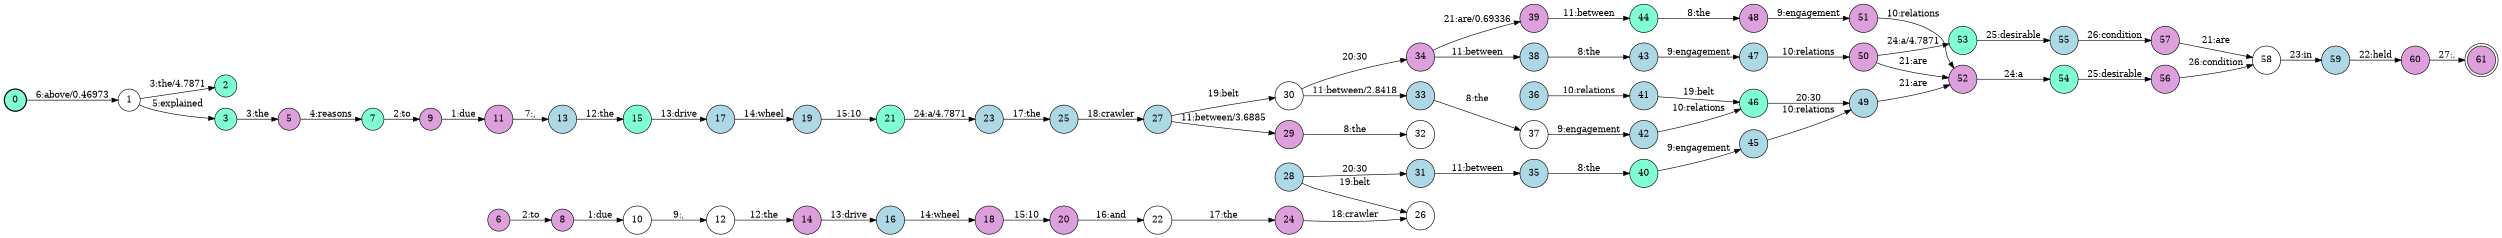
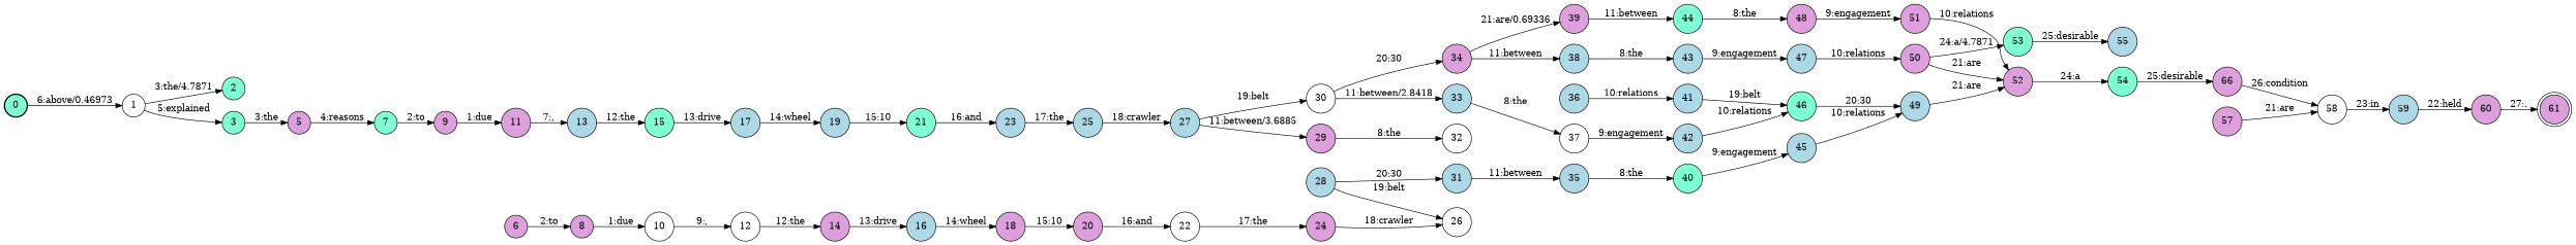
  digraph {
    nodesep=0.25
    rankdir=LR
    ranksep=0.4
    node [fillcolor=lightblue fontsize=14 shape=circle style="solid,filled"]
    edge [fontsize=14]
    n1 [fillcolor=aquamarine label=0 style="bold,filled"]
    n2 [fillcolor=white label=1]
    n3 [fillcolor=aquamarine label=2]
    n4 [fillcolor=aquamarine label=3]
    n5 [fillcolor=plum label=5]
    n6 [fillcolor=aquamarine label=7]
    n7 [fillcolor=plum label=6]
    n8 [fillcolor=plum label=8]
    n9 [fillcolor=plum label=9]
    n10 [fillcolor=white label=10]
    n11 [fillcolor=plum label=11]
    n12 [fillcolor=white label=12]
    n13 [label=13]
    n14 [fillcolor=plum label=14]
    n15 [fillcolor=aquamarine label=15]
    n16 [label=16]
    n17 [label=17]
    n18 [fillcolor=plum label=18]
    n19 [label=19]
    n20 [fillcolor=plum label=20]
    n21 [fillcolor=aquamarine label=21]
    n22 [fillcolor=white label=22]
    n23 [label=23]
    n24 [fillcolor=plum label=24]
    n25 [label=25]
    n26 [fillcolor=white label=26]
    n27 [label=27]
    n28 [fillcolor=plum label=29]
    n29 [fillcolor=white label=30]
    n30 [label=28]
    n31 [label=31]
    n32 [fillcolor=white label=32]
    n33 [label=33]
    n34 [fillcolor=plum label=34]
    n35 [label=35]
    n36 [fillcolor=white label=37]
    n37 [label=38]
    n38 [fillcolor=plum label=39]
    n39 [fillcolor=aquamarine label=40]
    n40 [label=36]
    n41 [label=41]
    n42 [label=42]
    n43 [label=43]
    n44 [fillcolor=aquamarine label=44]
    n45 [label=45]
    n46 [fillcolor=aquamarine label=46]
    n47 [label=47]
    n48 [fillcolor=plum label=48]
    n49 [label=49]
    n50 [fillcolor=plum label=50]
    n51 [fillcolor=plum label=51]
    n52 [fillcolor=plum label=52]
    n53 [fillcolor=aquamarine label=53]
    n54 [fillcolor=aquamarine label=54]
    n55 [label=55]
-   n56 [fillcolor=plum label=56]
+   n56 [fillcolor=plum label=66]
    n57 [fillcolor=plum label=57]
    n58 [fillcolor=white label=58]
    n59 [label=59]
    n60 [fillcolor=plum label=60]
    n61 [fillcolor=plum label=61 shape=doublecircle]
    n1 -> n2 [label="6:above/0.46973"]
    n2 -> n3 [label="3:the/4.7871"]
    n2 -> n4 [label="5:explained"]
    n4 -> n5 [label="3:the"]
    n5 -> n6 [label="4:reasons"]
    n6 -> n9 [label="2:to"]
    n7 -> n8 [label="2:to"]
    n8 -> n10 [label="1:due"]
    n9 -> n11 [label="1:due"]
    n10 -> n12 [label="9:,"]
    n11 -> n13 [label="7:,"]
    n12 -> n14 [label="12:the"]
    n13 -> n15 [label="12:the"]
    n14 -> n16 [label="13:drive"]
    n15 -> n17 [label="13:drive"]
    n16 -> n18 [label="14:wheel"]
    n17 -> n19 [label="14:wheel"]
    n18 -> n20 [label="15:10"]
    n19 -> n21 [label="15:10"]
    n20 -> n22 [label="16:and"]
-   n21 -> n23 [label="24:a/4.7871"]
+   n21 -> n23 [label="16:and"]
    n22 -> n24 [label="17:the"]
    n23 -> n25 [label="17:the"]
    n24 -> n26 [label="18:crawler"]
    n25 -> n27 [label="18:crawler"]
    n27 -> n28 [label="11:between/3.6885"]
    n27 -> n29 [label="19:belt"]
    n28 -> n32 [label="8:the"]
    n29 -> n33 [label="11:between/2.8418"]
    n29 -> n34 [label="20:30"]
    n30 -> n26 [label="19:belt"]
    n30 -> n31 [label="20:30"]
    n31 -> n35 [label="11:between"]
    n33 -> n36 [label="8:the"]
    n34 -> n37 [label="11:between"]
    n34 -> n38 [label="21:are/0.69336"]
    n35 -> n39 [label="8:the"]
    n36 -> n42 [label="9:engagement"]
    n37 -> n43 [label="8:the"]
    n38 -> n44 [label="11:between"]
    n39 -> n45 [label="9:engagement"]
    n40 -> n41 [label="10:relations"]
    n41 -> n46 [label="19:belt"]
    n42 -> n46 [label="10:relations"]
    n43 -> n47 [label="9:engagement"]
    n44 -> n48 [label="8:the"]
    n45 -> n49 [label="10:relations"]
    n46 -> n49 [label="20:30"]
    n47 -> n50 [label="10:relations"]
    n48 -> n51 [label="9:engagement"]
    n49 -> n52 [label="21:are"]
    n50 -> n52 [label="21:are"]
    n50 -> n53 [label="24:a/4.7871"]
    n51 -> n52 [label="10:relations"]
    n52 -> n54 [label="24:a"]
    n53 -> n55 [label="25:desirable"]
    n54 -> n56 [label="25:desirable"]
-   n55 -> n57 [label="26:condition"]
    n56 -> n58 [label="26:condition"]
    n57 -> n58 [label="21:are"]
    n58 -> n59 [label="23:in"]
    n59 -> n60 [label="22:held"]
    n60 -> n61 [label="27:."]
  }
